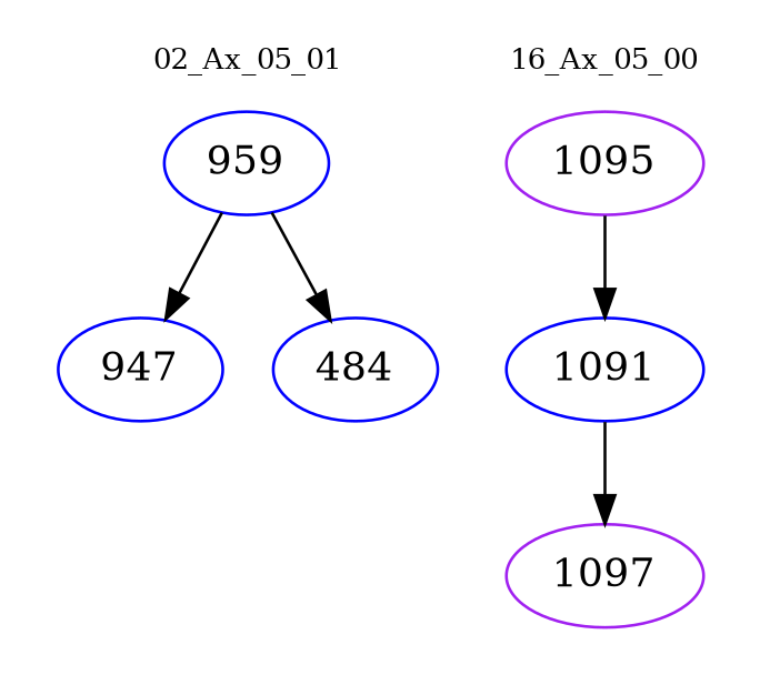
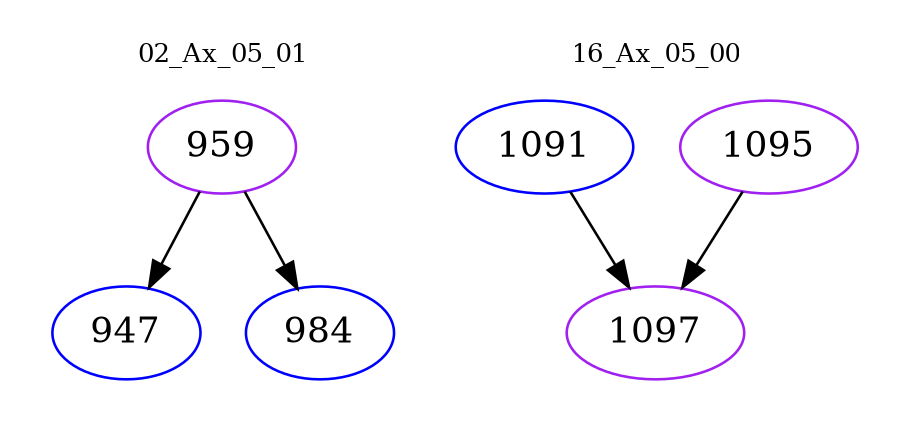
  digraph {
    node [color=blue]
    edge [color=black]
    n1 [label=947]
-   n2 [label=959]
-   n3 [label=484]
+   n2 [color=purple label=959]
+   n3 [label=984]
    n4 [color=purple label=1095]
    n5 [label=1091]
    n6 [color=purple label=1097]
    subgraph cluster_1 {
      color=white
      fontsize=10
      label="02_Ax_05_01"
      n1
      n2
      n3
    }
    subgraph cluster_2 {
      color=white
      fontsize=10
      label="16_Ax_05_00"
      n4
      n5
      n6
    }
    n2 -> n1
    n2 -> n3
-   n4 -> n5
+   n4 -> n6
    n5 -> n6
  }
